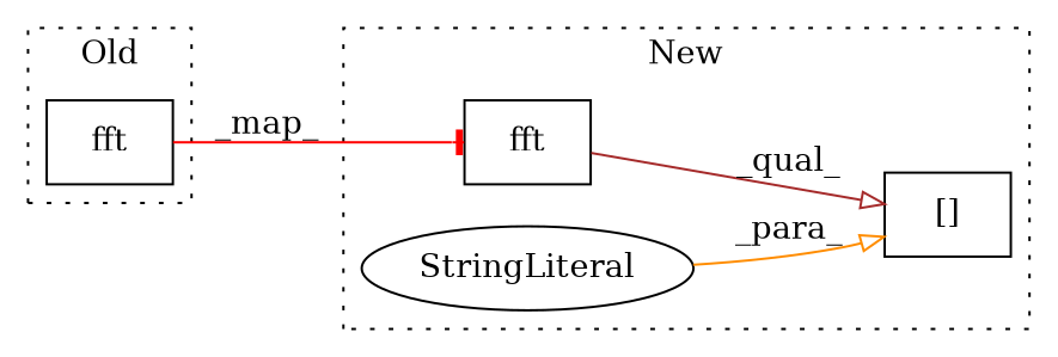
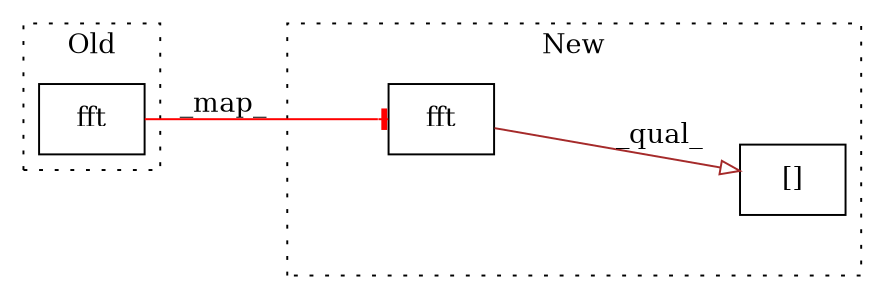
  digraph {
    rankdir=LR
    node [a=32 l="4,1" shape=box]
    edge [arrowhead=onormal]
    n1 [label=fft s="6457,6533"]
    n2 [a=2 l="2,1" label="[]" s="6651,6685"]
-   n3 [a=45 l=32 label=StringLiteral s=6653 shape=ellipse]
    n4 [label=fft s="6319,6395"]
    subgraph cluster_1 {
      label=New
      style=dotted
      n1
      n2
-     n3
    }
    subgraph cluster_2 {
      label=Old
      style=dotted
      n4
    }
    n1 -> n2 [label=_qual_ color=brown]
-   n3 -> n2 [label=_para_ color=darkorange]
    n4 -> n1 [label=_map_ color=red arrowhead=tee]
  }
